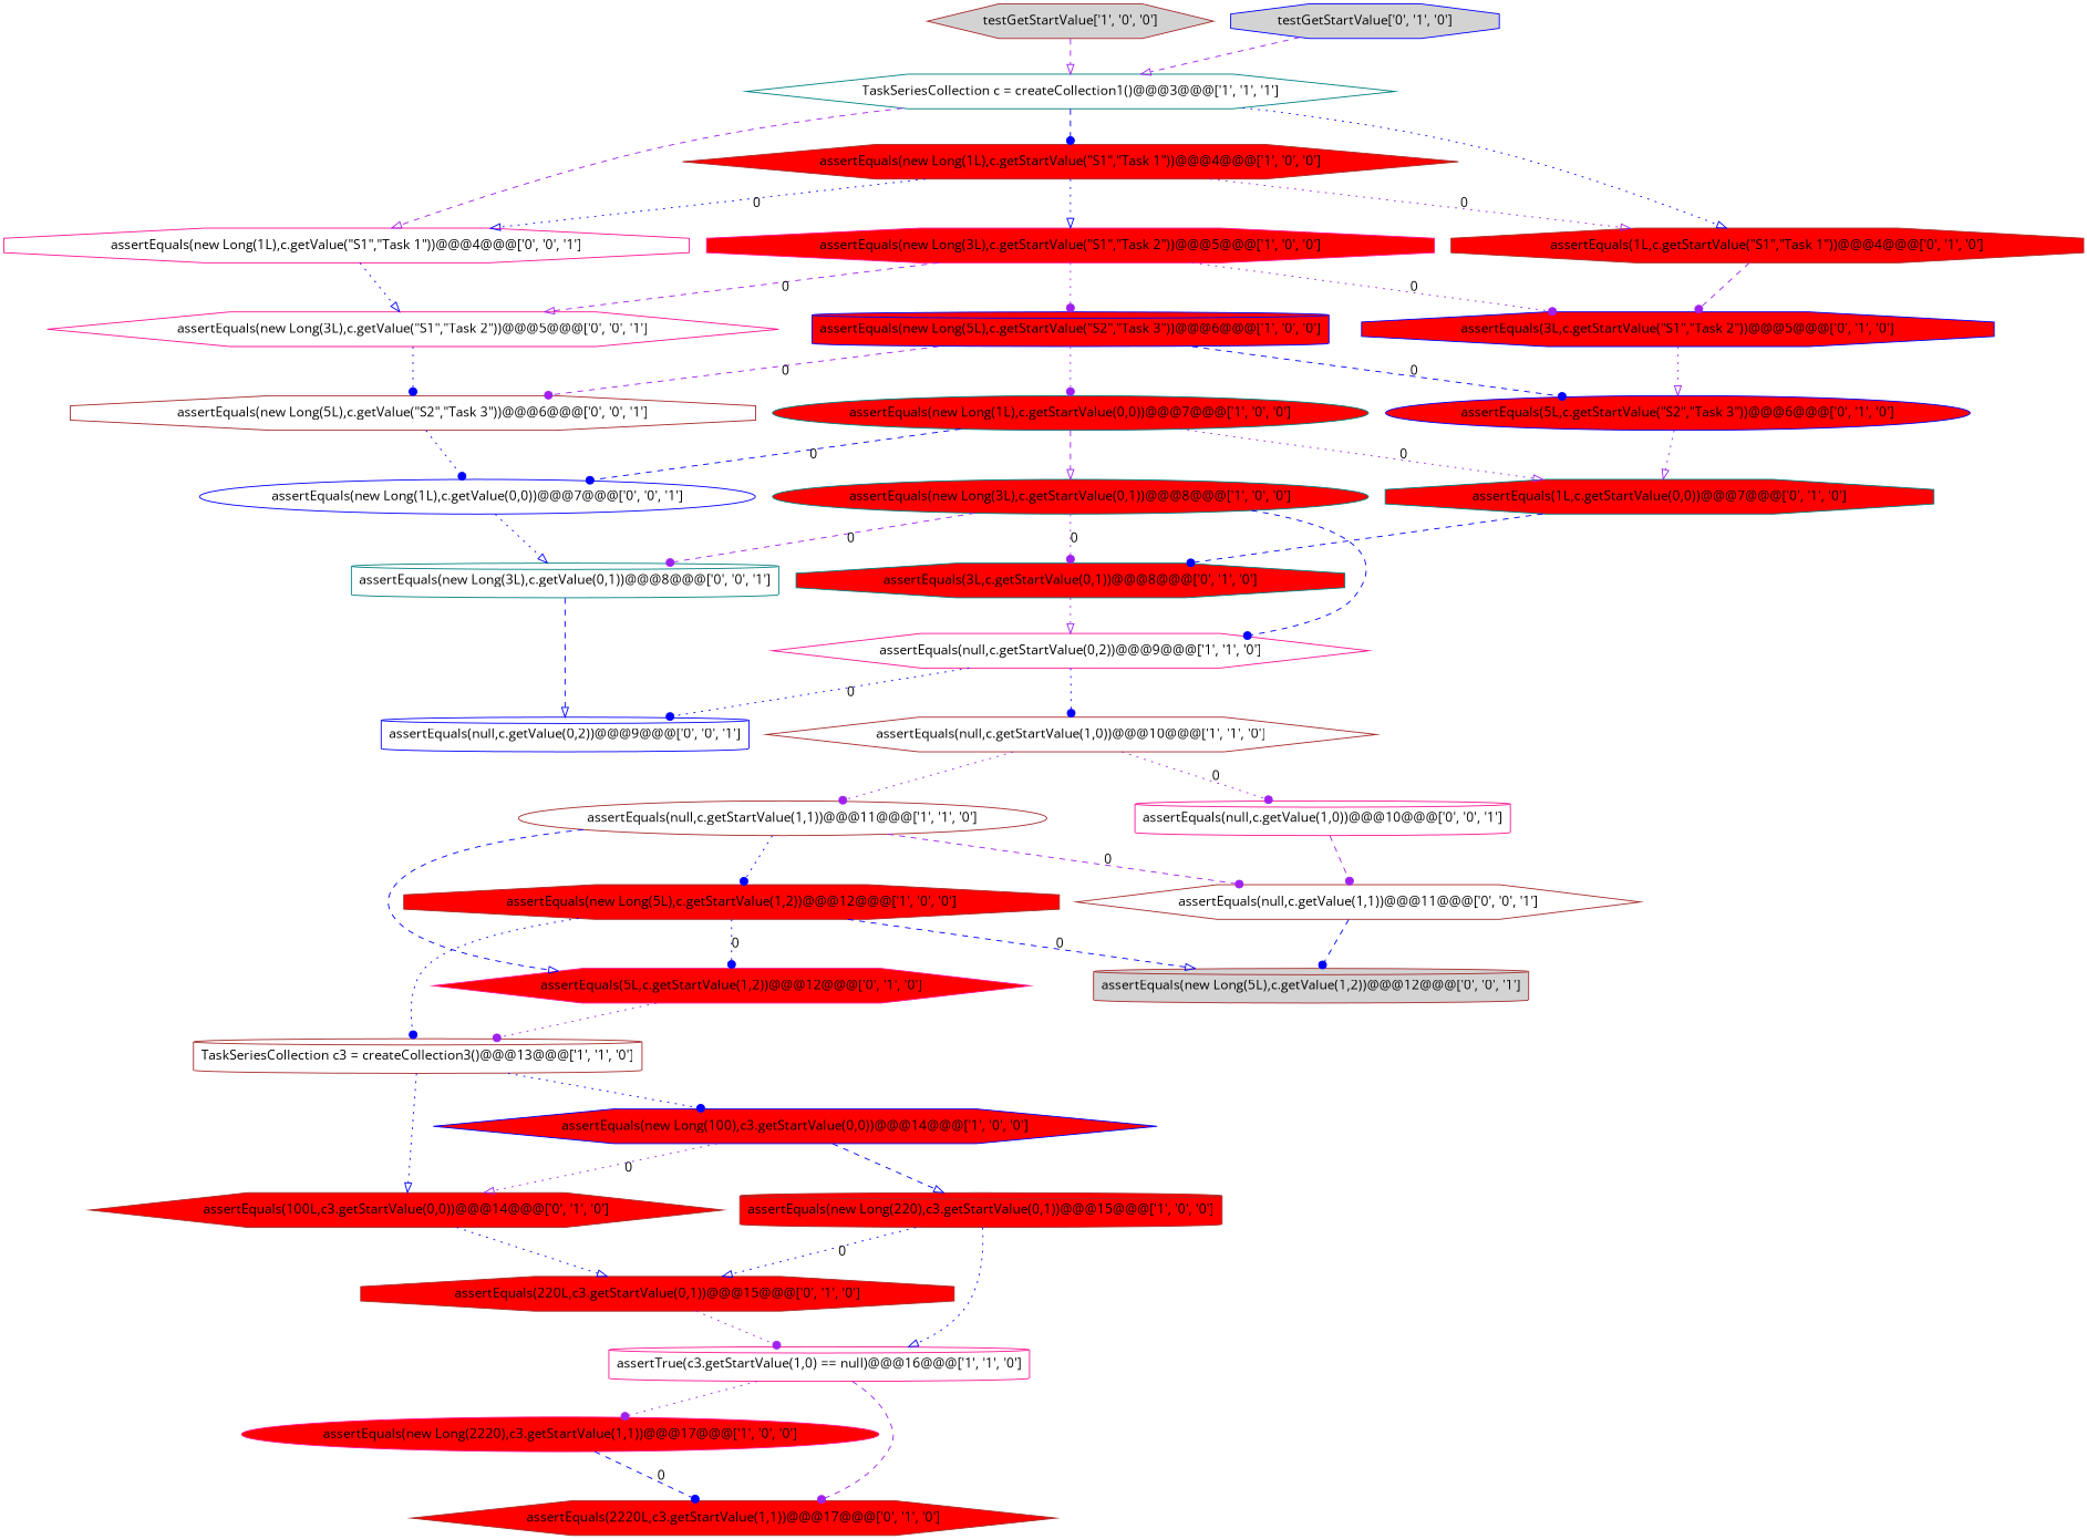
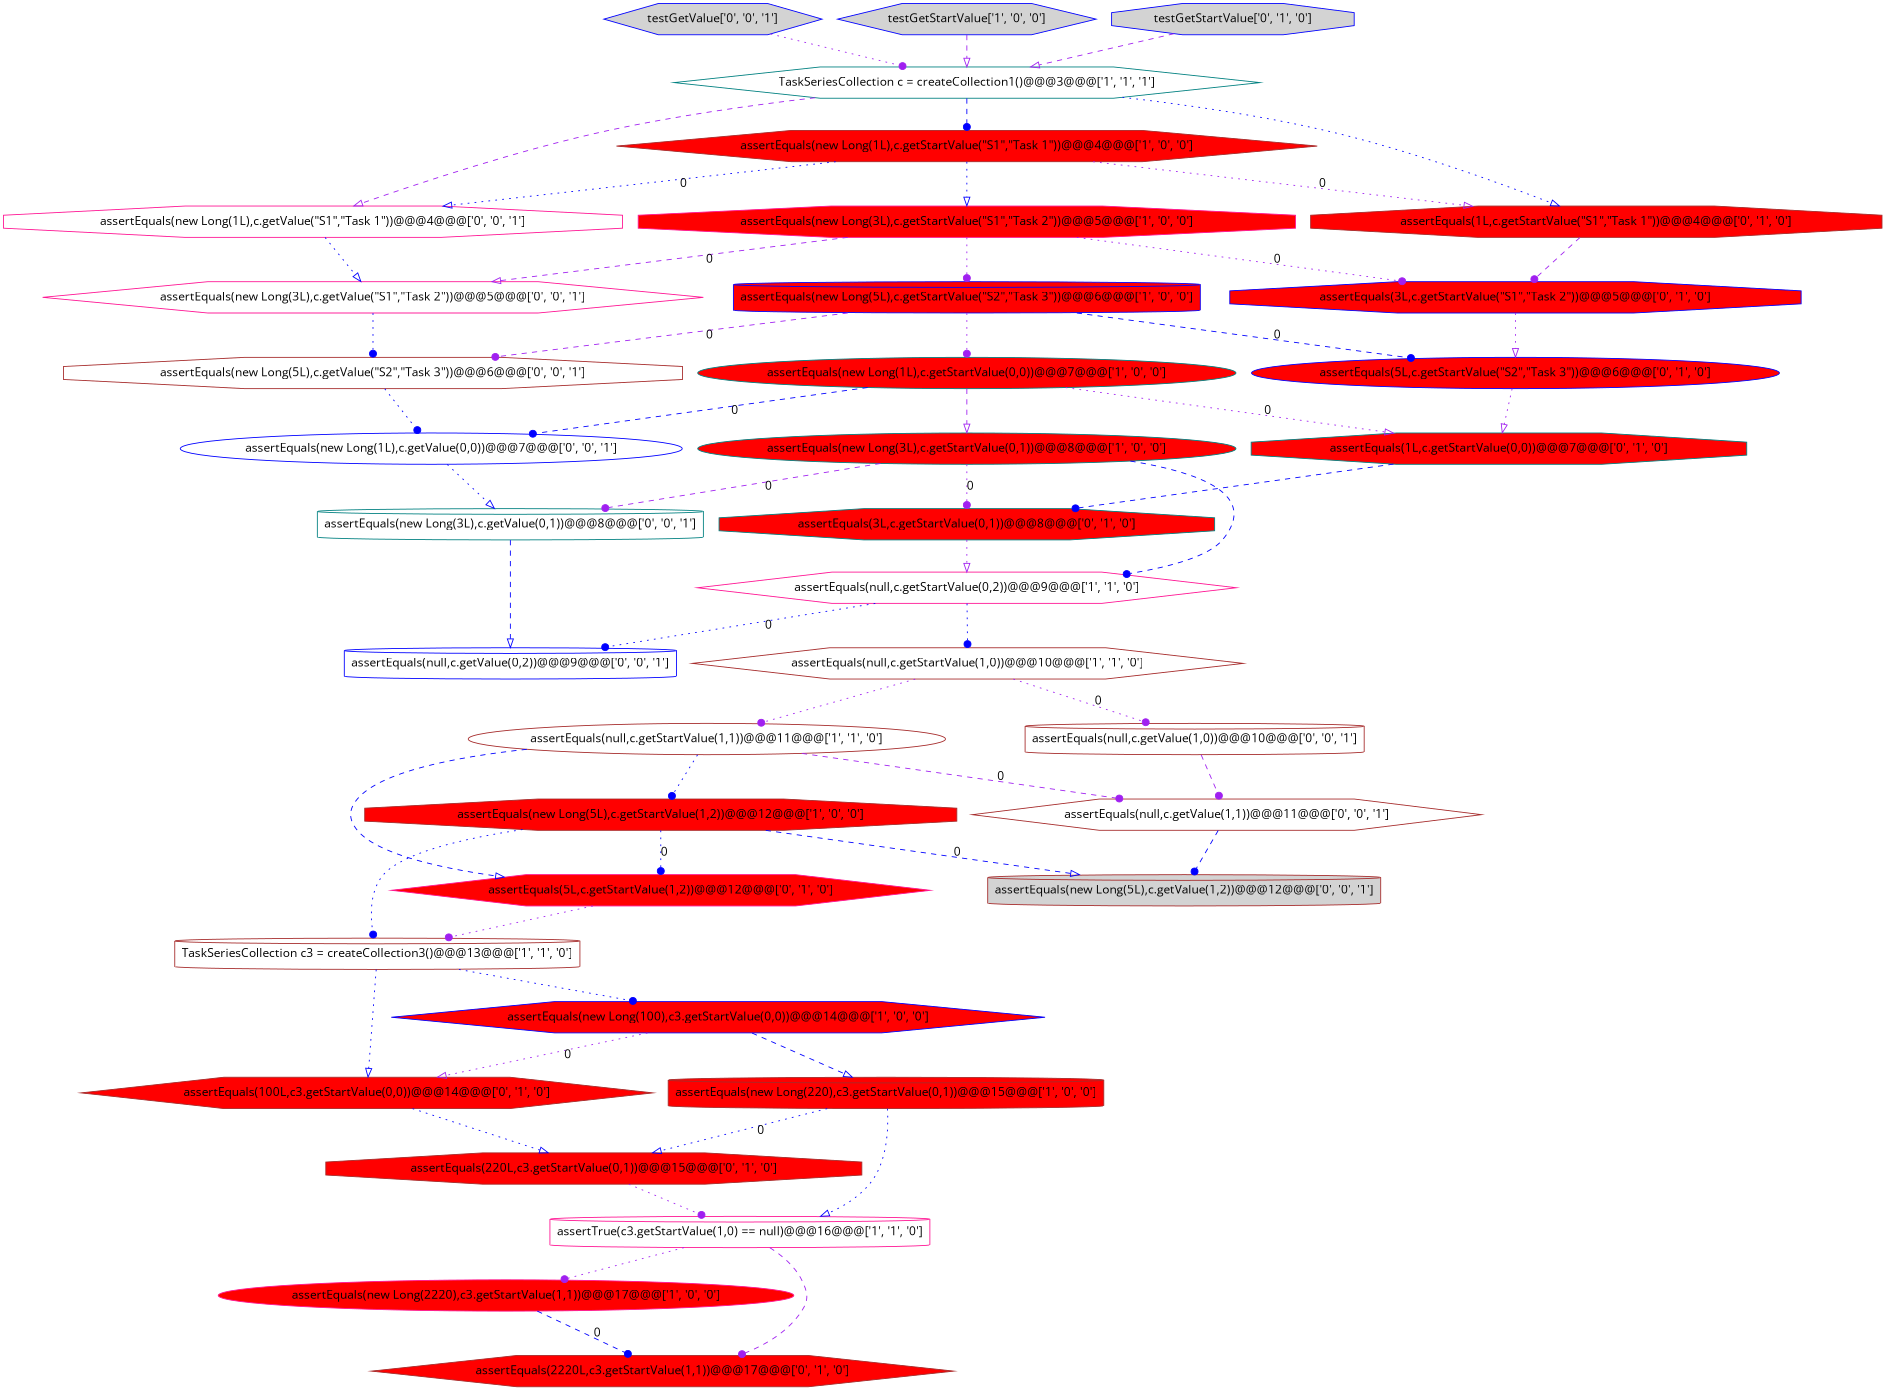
  digraph {
    fontname="Open Sans"
    node [color=brown fillcolor=red fontname="Open Sans" shape=hexagon style=filled]
    edge [arrowhead=dot color=blue fontname="Open Sans" style=dotted]
    n1 [color=teal label="assertEquals(3L,c.getStartValue(0,1))@@@8@@@['0', '1', '0']" shape=octagon]
    n2 [color=deeppink fillcolor=white label="assertEquals(null,c.getStartValue(0,2))@@@9@@@['1', '1', '0']"]
    n3 [color=blue fillcolor=white label="assertEquals(null,c.getValue(0,2))@@@9@@@['0', '0', '1']" shape=cylinder]
    n4 [fillcolor=white label="assertEquals(null,c.getStartValue(1,0))@@@10@@@['1', '1', '0']"]
    n5 [color=deeppink fillcolor=white label="assertEquals(new Long(1L),c.getValue(\"S1\",\"Task 1\"))@@@4@@@['0', '0', '1']" shape=octagon]
    n6 [color=deeppink fillcolor=white label="assertEquals(new Long(3L),c.getValue(\"S1\",\"Task 2\"))@@@5@@@['0', '0', '1']"]
    n7 [fillcolor=white label="assertEquals(new Long(5L),c.getValue(\"S2\",\"Task 3\"))@@@6@@@['0', '0', '1']" shape=octagon]
    n8 [color=blue fillcolor=white label="assertEquals(new Long(1L),c.getValue(0,0))@@@7@@@['0', '0', '1']" shape=ellipse]
    n9 [color=teal fillcolor=white label="assertEquals(new Long(3L),c.getValue(0,1))@@@8@@@['0', '0', '1']" shape=cylinder]
    n10 [label="assertEquals(new Long(220),c3.getStartValue(0,1))@@@15@@@['1', '0', '0']" shape=cylinder]
    n11 [color=deeppink fillcolor=white label="assertTrue(c3.getStartValue(1,0) == null)@@@16@@@['1', '1', '0']" shape=cylinder]
    n12 [label="assertEquals(220L,c3.getStartValue(0,1))@@@15@@@['0', '1', '0']" shape=octagon]
    n13 [color=deeppink label="assertEquals(new Long(2220),c3.getStartValue(1,1))@@@17@@@['1', '0', '0']" shape=ellipse]
    n14 [label="assertEquals(2220L,c3.getStartValue(1,1))@@@17@@@['0', '1', '0']"]
    n15 [color=deeppink label="assertEquals(new Long(3L),c.getStartValue(\"S1\",\"Task 2\"))@@@5@@@['1', '0', '0']" shape=octagon]
    n16 [color=blue label="assertEquals(new Long(5L),c.getStartValue(\"S2\",\"Task 3\"))@@@6@@@['1', '0', '0']" shape=cylinder]
    n17 [color=blue label="assertEquals(3L,c.getStartValue(\"S1\",\"Task 2\"))@@@5@@@['0', '1', '0']" shape=octagon]
    n18 [color=teal label="assertEquals(new Long(1L),c.getStartValue(0,0))@@@7@@@['1', '0', '0']" shape=ellipse]
    n19 [color=blue label="assertEquals(5L,c.getStartValue(\"S2\",\"Task 3\"))@@@6@@@['0', '1', '0']" shape=ellipse]
    n20 [color=teal label="assertEquals(new Long(3L),c.getStartValue(0,1))@@@8@@@['1', '0', '0']" shape=ellipse]
    n21 [color=teal label="assertEquals(1L,c.getStartValue(0,0))@@@7@@@['0', '1', '0']" shape=octagon]
    n22 [label="assertEquals(1L,c.getStartValue(\"S1\",\"Task 1\"))@@@4@@@['0', '1', '0']" shape=octagon]
-   n23 [color=deeppink fillcolor=white label="assertEquals(null,c.getValue(1,0))@@@10@@@['0', '0', '1']" shape=cylinder]
+   n23 [fillcolor=white label="assertEquals(null,c.getValue(1,0))@@@10@@@['0', '0', '1']" shape=cylinder]
    n24 [fillcolor=white label="assertEquals(null,c.getValue(1,1))@@@11@@@['0', '0', '1']"]
    n25 [fillcolor=lightgray label="assertEquals(new Long(5L),c.getValue(1,2))@@@12@@@['0', '0', '1']" shape=cylinder]
    n26 [label="assertEquals(new Long(1L),c.getStartValue(\"S1\",\"Task 1\"))@@@4@@@['1', '0', '0']"]
    n27 [fillcolor=white label="assertEquals(null,c.getStartValue(1,1))@@@11@@@['1', '1', '0']" shape=ellipse]
    n28 [color=teal fillcolor=white label="TaskSeriesCollection c = createCollection1()@@@3@@@['1', '1', '1']"]
    n29 [label="assertEquals(new Long(5L),c.getStartValue(1,2))@@@12@@@['1', '0', '0']" shape=octagon]
    n30 [color=deeppink label="assertEquals(5L,c.getStartValue(1,2))@@@12@@@['0', '1', '0']"]
-   n32 [fillcolor=lightgray label="testGetStartValue['1', '0', '0']"]
+   n31 [color=blue fillcolor=lightgray label="testGetValue['0', '0', '1']"]
+   n32 [color=blue fillcolor=lightgray label="testGetStartValue['1', '0', '0']"]
    n33 [color=blue fillcolor=lightgray label="testGetStartValue['0', '1', '0']" shape=octagon]
    n34 [fillcolor=white label="TaskSeriesCollection c3 = createCollection3()@@@13@@@['1', '1', '0']" shape=cylinder]
    n35 [label="assertEquals(100L,c3.getStartValue(0,0))@@@14@@@['0', '1', '0']"]
    n36 [color=blue label="assertEquals(new Long(100),c3.getStartValue(0,0))@@@14@@@['1', '0', '0']"]
    n1 -> n2 [arrowhead=onormal color=purple]
    n2 -> n3 [label=0]
    n2 -> n4
    n4 -> n23 [color=purple label=0]
    n4 -> n27 [color=purple]
    n5 -> n6 [arrowhead=onormal]
    n6 -> n7
    n7 -> n8
    n8 -> n9 [arrowhead=onormal]
    n9 -> n3 [arrowhead=onormal style=dashed]
    n10 -> n11 [arrowhead=onormal]
    n10 -> n12 [arrowhead=onormal label=0]
    n11 -> n13 [color=purple]
    n11 -> n14 [color=purple style=dashed]
    n12 -> n11 [color=purple]
    n13 -> n14 [label=0 style=dashed]
    n15 -> n6 [arrowhead=onormal color=purple label=0 style=dashed]
    n15 -> n16 [color=purple]
    n15 -> n17 [color=purple label=0]
    n16 -> n7 [color=purple label=0 style=dashed]
    n16 -> n18 [color=purple]
    n16 -> n19 [label=0 style=dashed]
    n17 -> n19 [arrowhead=onormal color=purple]
    n18 -> n8 [label=0 style=dashed]
    n18 -> n20 [arrowhead=onormal color=purple style=dashed]
    n18 -> n21 [arrowhead=onormal color=purple label=0]
    n19 -> n21 [arrowhead=onormal color=purple]
    n20 -> n1 [color=purple label=0]
    n20 -> n2 [style=dashed]
    n20 -> n9 [color=purple label=0 style=dashed]
    n21 -> n1 [style=dashed]
    n22 -> n17 [color=purple style=dashed]
    n23 -> n24 [color=purple style=dashed]
    n24 -> n25 [style=dashed]
    n26 -> n5 [arrowhead=onormal label=0]
    n26 -> n15 [arrowhead=onormal]
    n26 -> n22 [arrowhead=onormal color=purple label=0]
    n27 -> n24 [color=purple label=0 style=dashed]
    n27 -> n29
    n27 -> n30 [arrowhead=onormal style=dashed]
    n28 -> n5 [arrowhead=onormal color=purple style=dashed]
    n28 -> n22 [arrowhead=onormal]
    n28 -> n26 [style=dashed]
    n29 -> n25 [arrowhead=onormal label=0 style=dashed]
    n29 -> n30 [label=0]
    n29 -> n34
    n30 -> n34 [color=purple]
+   n31 -> n28 [color=purple]
    n32 -> n28 [arrowhead=onormal color=purple style=dashed]
    n33 -> n28 [arrowhead=onormal color=purple style=dashed]
    n34 -> n35 [arrowhead=onormal]
    n34 -> n36
    n35 -> n12 [arrowhead=onormal]
    n36 -> n10 [arrowhead=onormal style=dashed]
    n36 -> n35 [arrowhead=onormal color=purple label=0]
  }
